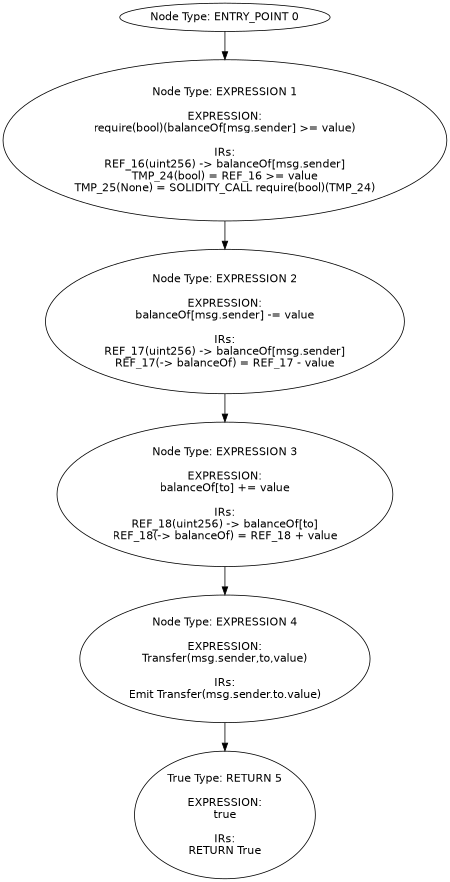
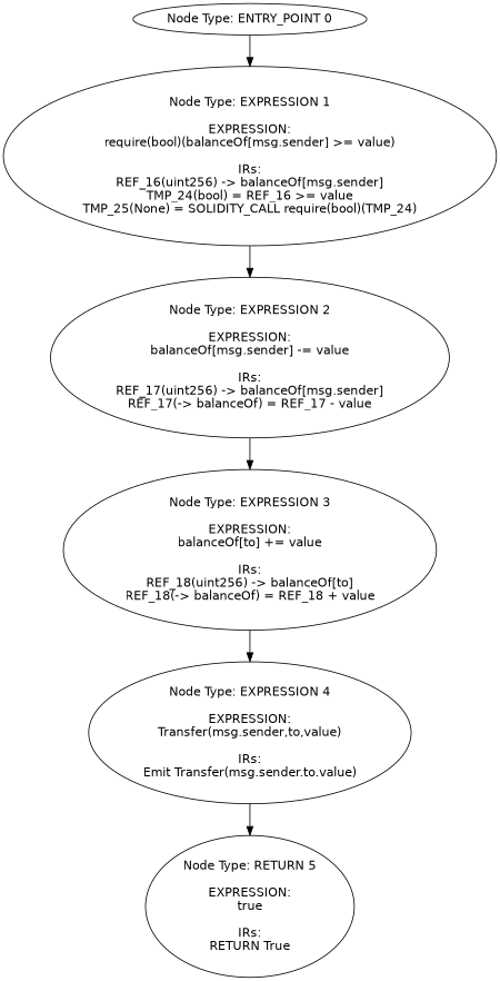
  digraph {
    fontname="DejaVu Sans"
    node [fontname="DejaVu Sans"]
    edge [fontname="DejaVu Sans"]
    n1 [label="Node Type: ENTRY_POINT 0\n"]
    n2 [label="Node Type: EXPRESSION 1\n\nEXPRESSION:\nrequire(bool)(balanceOf[msg.sender] >= value)\n\nIRs:\nREF_16(uint256) -> balanceOf[msg.sender]\nTMP_24(bool) = REF_16 >= value\nTMP_25(None) = SOLIDITY_CALL require(bool)(TMP_24)"]
    n3 [label="Node Type: EXPRESSION 2\n\nEXPRESSION:\nbalanceOf[msg.sender] -= value\n\nIRs:\nREF_17(uint256) -> balanceOf[msg.sender]\nREF_17(-> balanceOf) = REF_17 - value"]
    n4 [label="Node Type: EXPRESSION 3\n\nEXPRESSION:\nbalanceOf[to] += value\n\nIRs:\nREF_18(uint256) -> balanceOf[to]\nREF_18(-> balanceOf) = REF_18 + value"]
    n5 [label="Node Type: EXPRESSION 4\n\nEXPRESSION:\nTransfer(msg.sender,to,value)\n\nIRs:\nEmit Transfer(msg.sender.to.value)"]
-   n6 [label="True Type: RETURN 5\n\nEXPRESSION:\ntrue\n\nIRs:\nRETURN True"]
+   n6 [label="Node Type: RETURN 5\n\nEXPRESSION:\ntrue\n\nIRs:\nRETURN True"]
    n1 -> n2
    n2 -> n3
    n3 -> n4
    n4 -> n5
    n5 -> n6
  }
